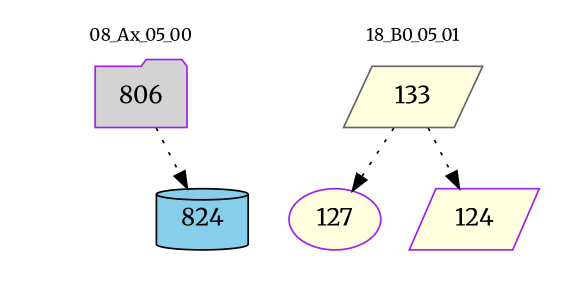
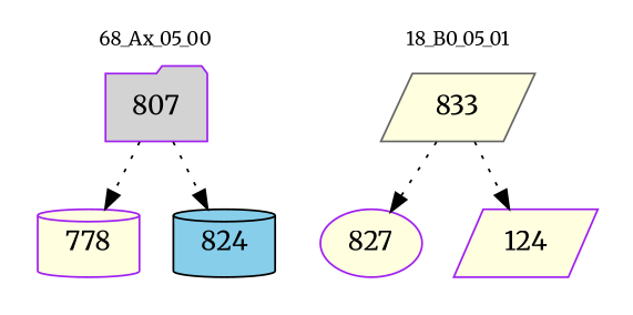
  digraph {
    fontname=Merriweather
    node [color=purple fillcolor=lightyellow fontname=Merriweather shape=cylinder style=filled]
    edge [color=black fontname=Merriweather style=dotted]
-   n1 [fillcolor=lightgrey label=806 shape=folder]
+   n1 [fillcolor=lightgrey label=807 shape=folder]
+   n2 [label=778]
    n3 [color=black fillcolor=skyblue label=824]
-   n4 [color=gray40 label=133 shape=parallelogram]
-   n5 [label=127 shape=ellipse]
+   n4 [color=gray40 label=833 shape=parallelogram]
+   n5 [label=827 shape=ellipse]
    n6 [label=124 shape=parallelogram]
    subgraph cluster_1 {
      color=white
      fontsize=10
-     label="08_Ax_05_00"
+     label="68_Ax_05_00"
      n1
+     n2
      n3
    }
    subgraph cluster_2 {
      color=white
      fontsize=10
      label="18_B0_05_01"
      n4
      n5
      n6
    }
+   n1 -> n2
    n1 -> n3
    n4 -> n5
    n4 -> n6
  }
